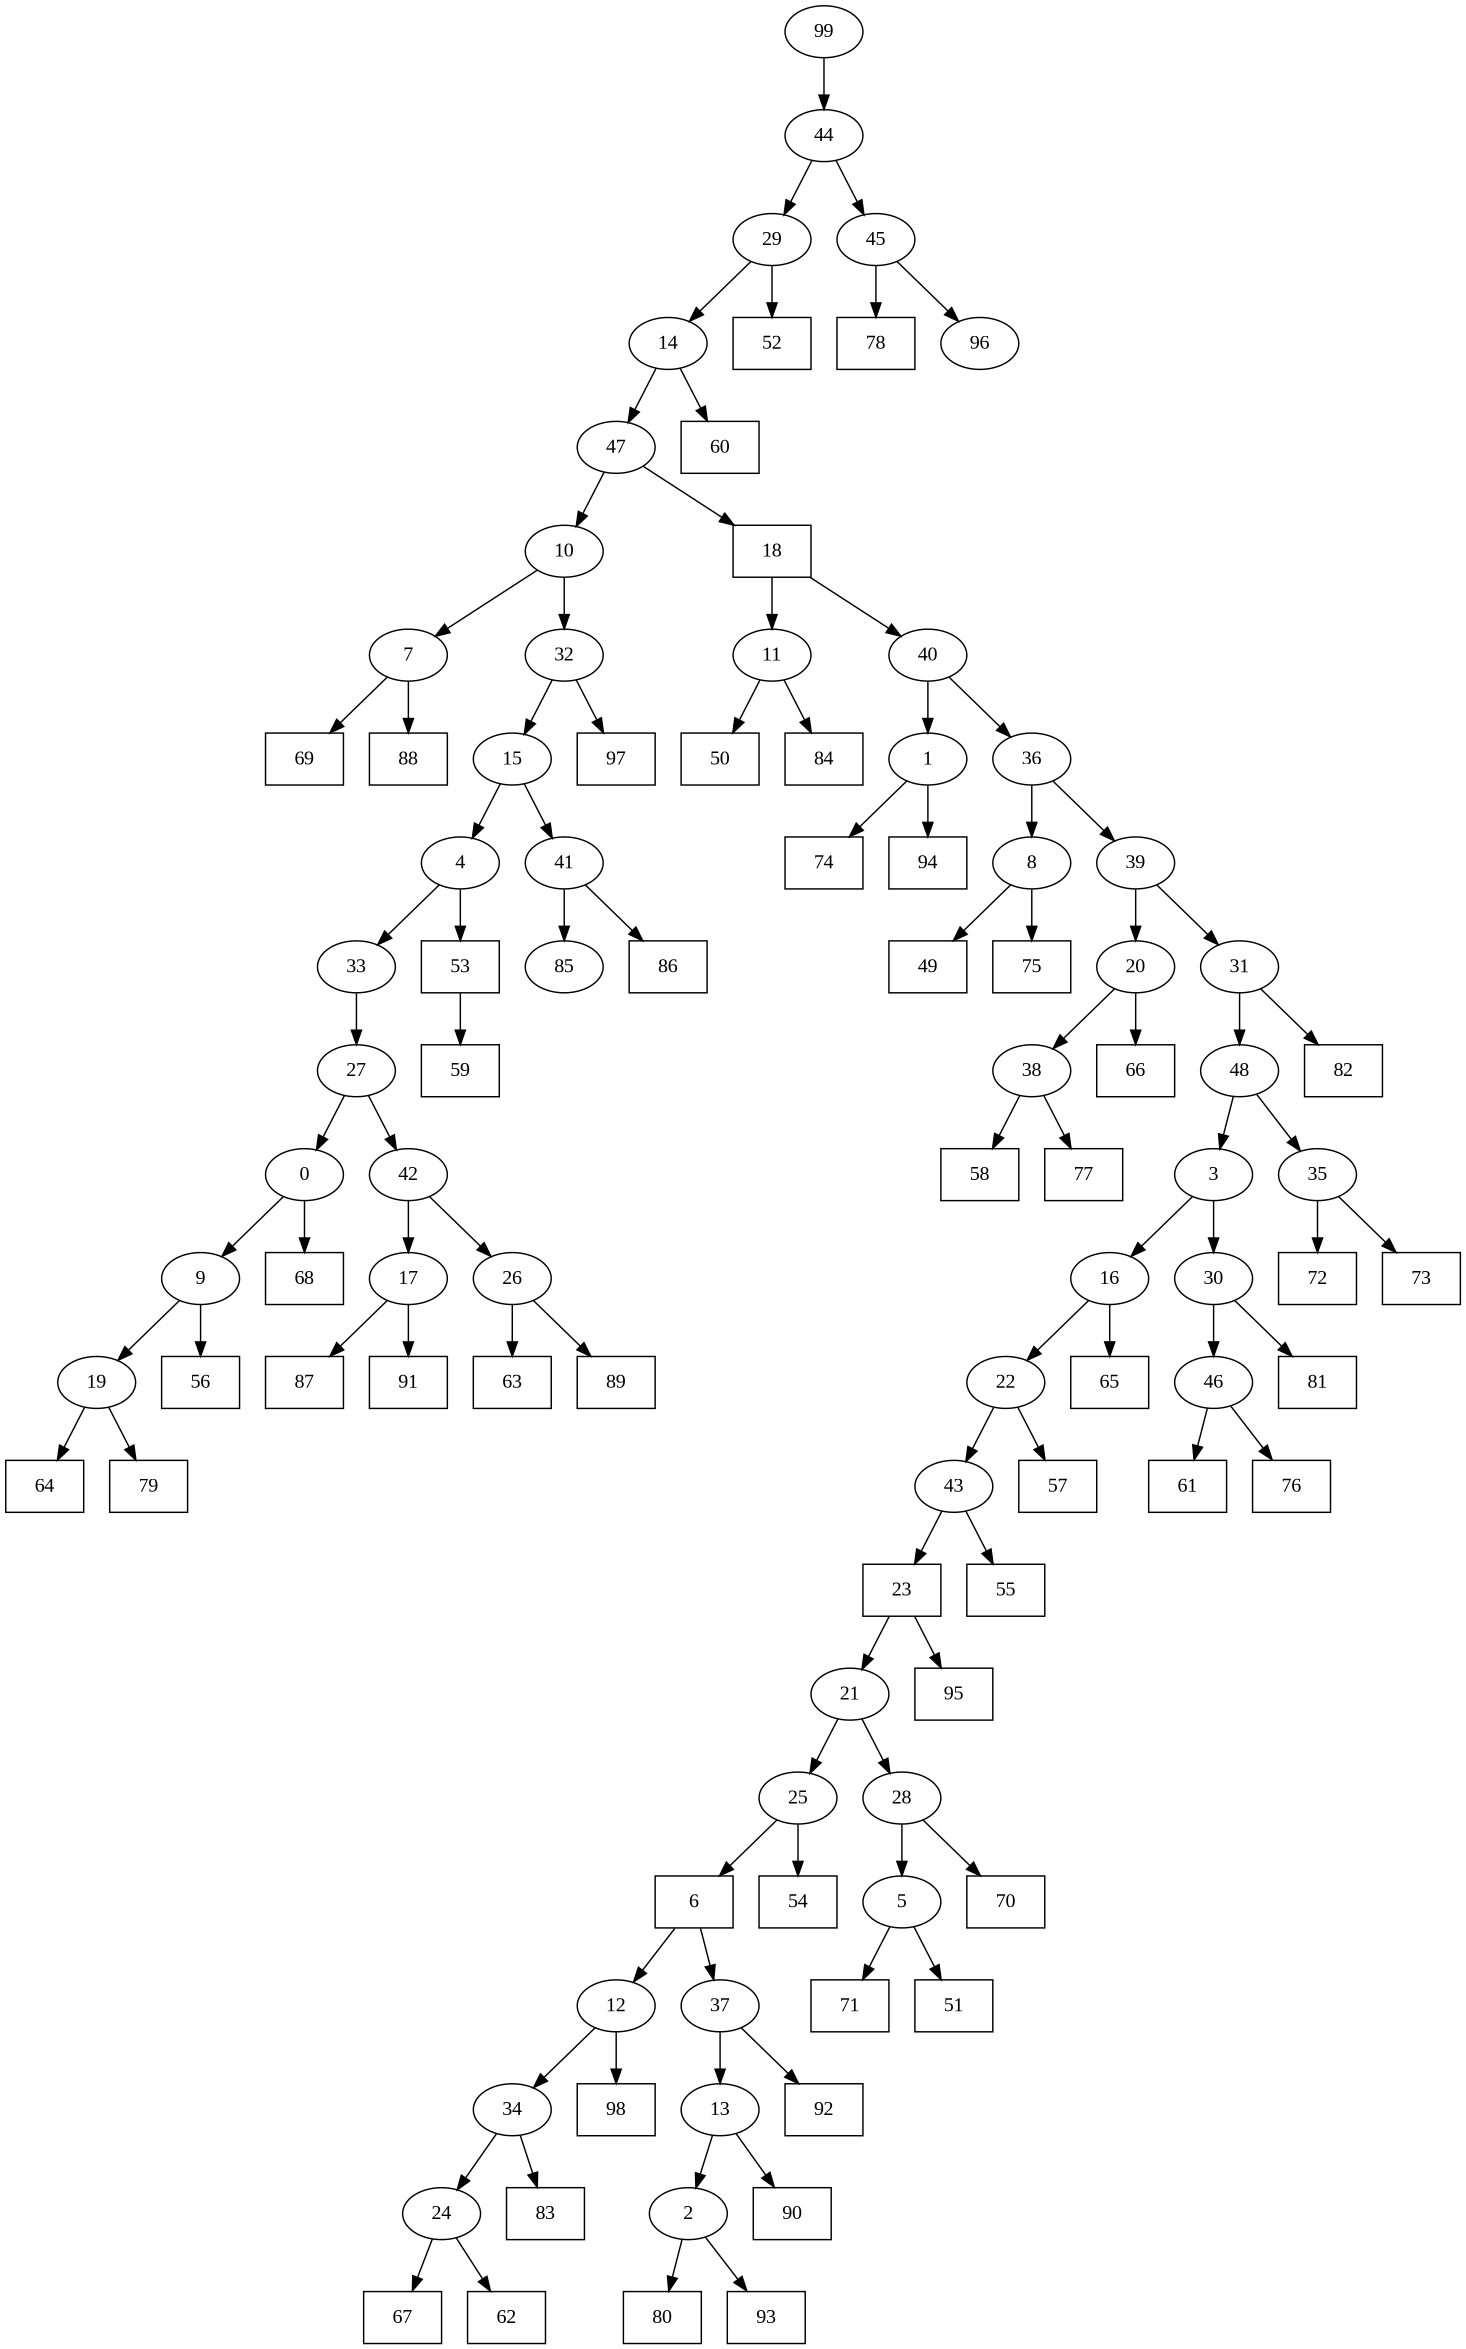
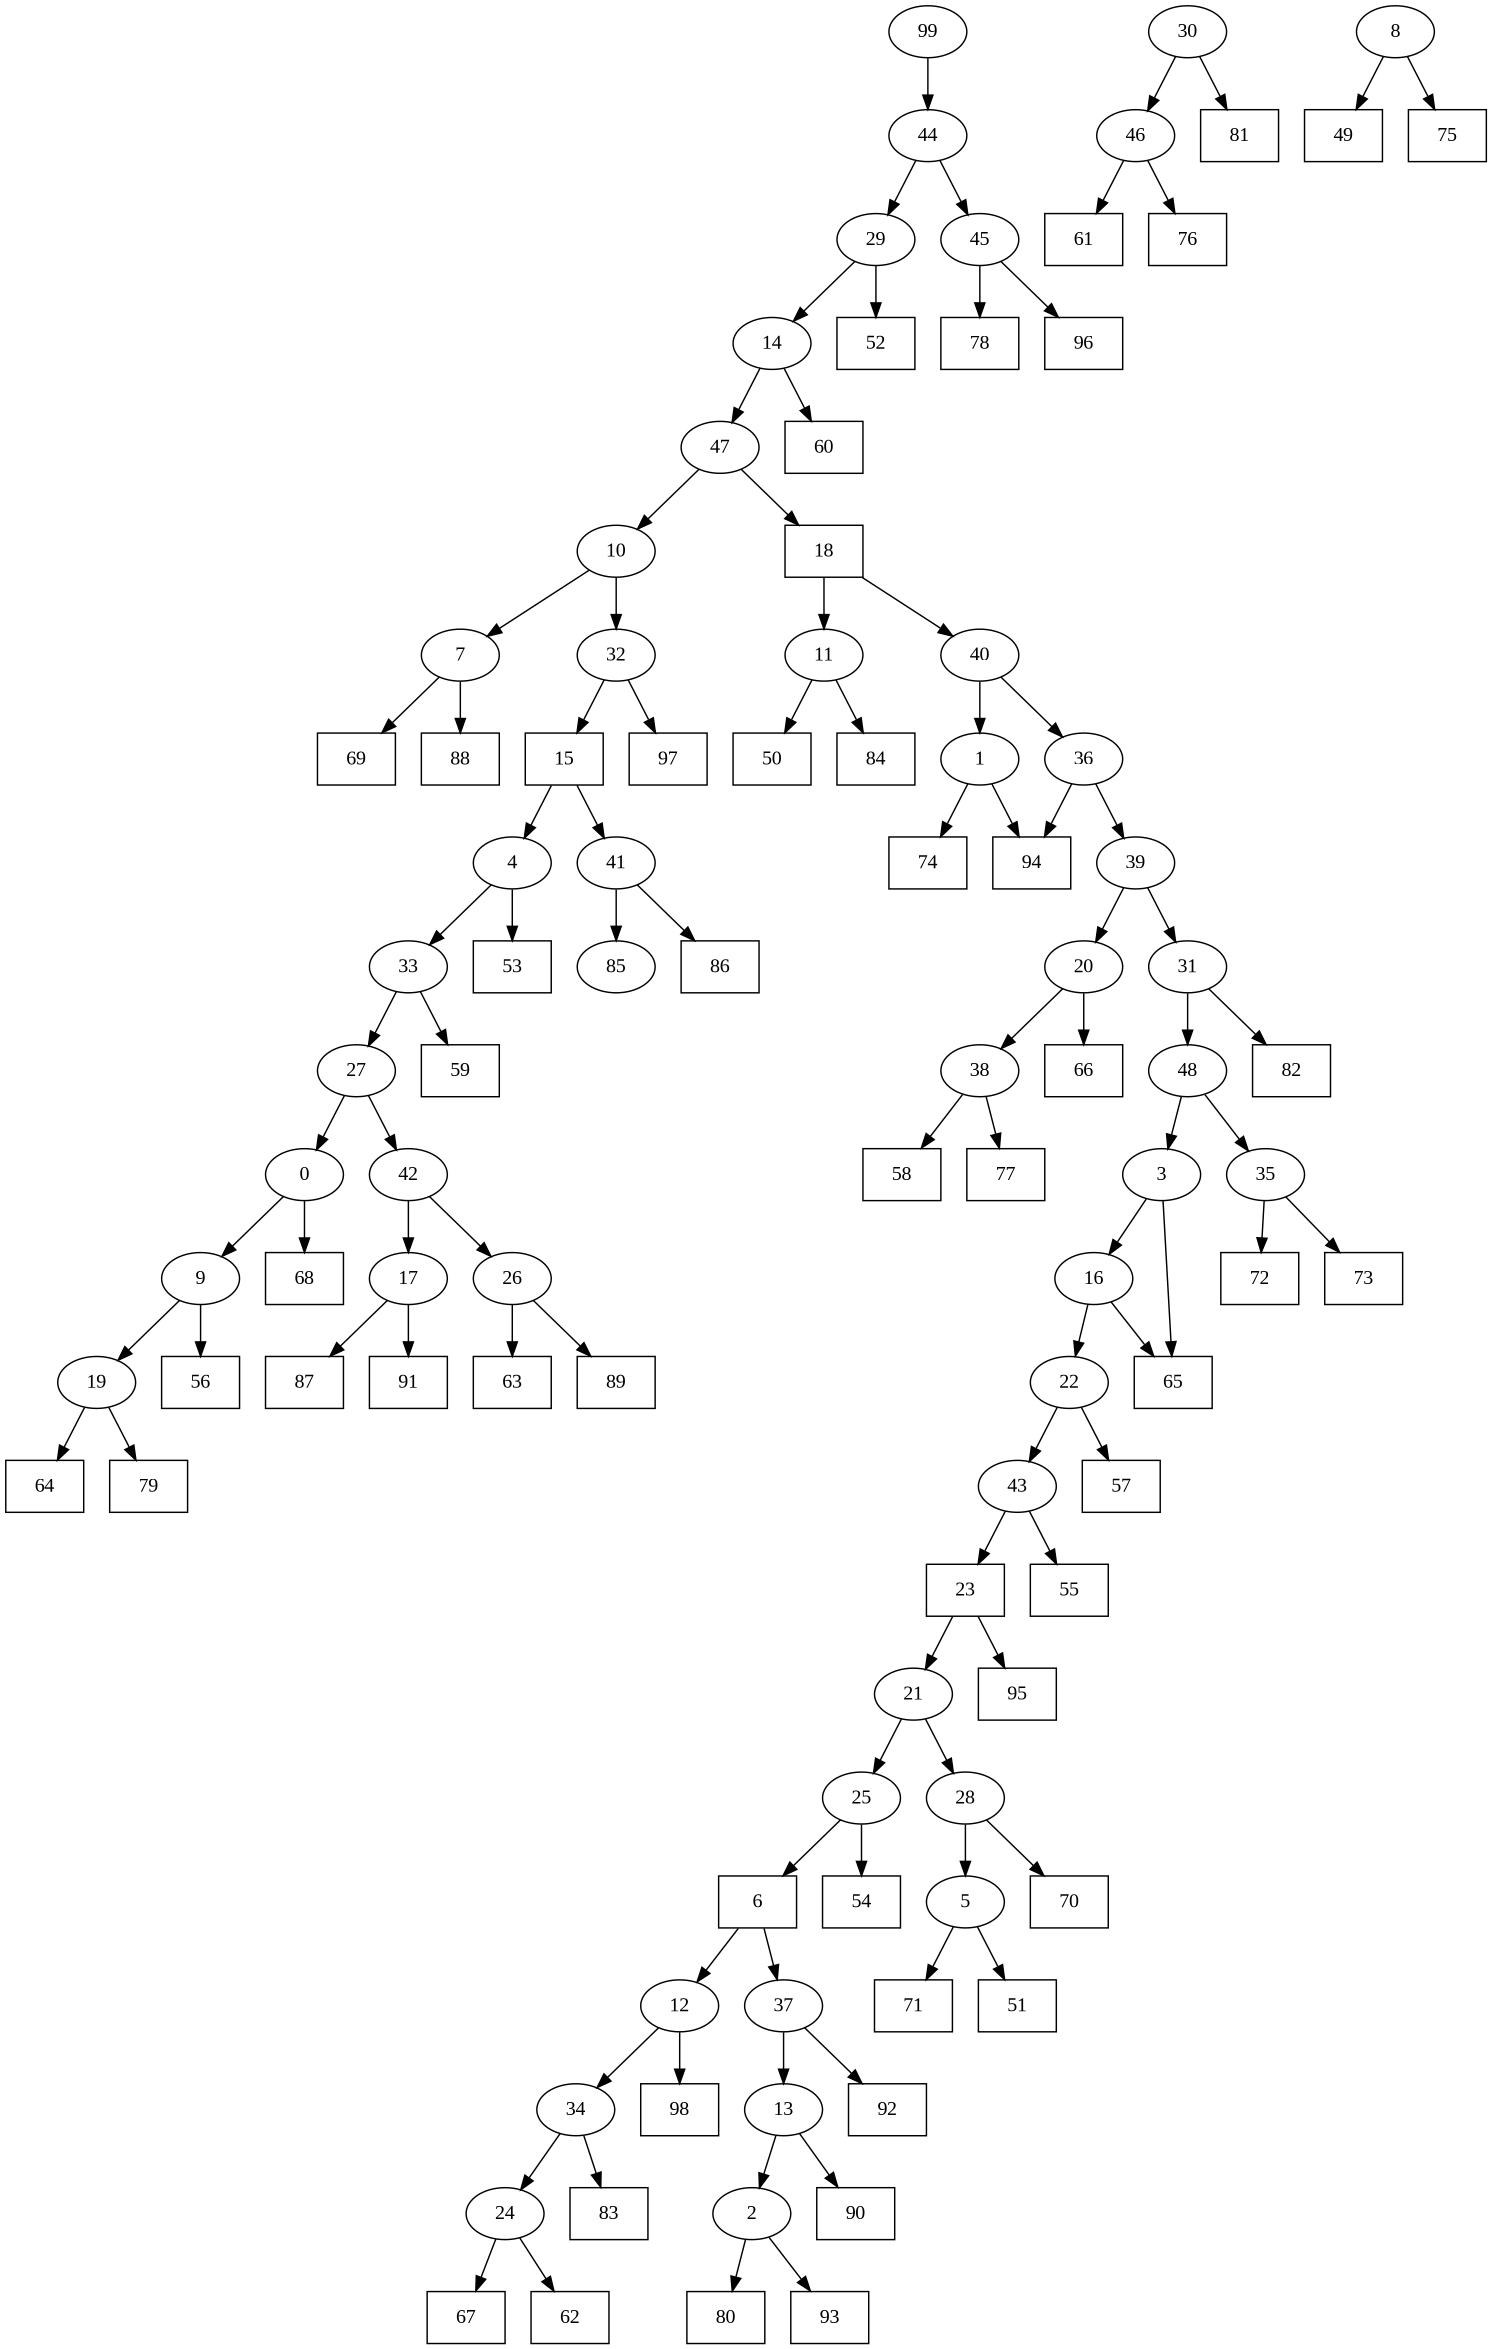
  digraph {
    fontname="Liberation Serif"
    node [fontname="Liberation Serif" shape=box]
    edge [fontname="Liberation Serif"]
    n1 [label=0 shape=""]
    n2 [label=9 shape=""]
    n3 [label=68]
    n4 [label=19 shape=""]
    n5 [label=56]
    n6 [label=1 shape=""]
    n7 [label=74]
    n8 [label=94]
    n9 [label=2 shape=""]
    n10 [label=80]
    n11 [label=93]
    n12 [label=3 shape=""]
    n13 [label=16 shape=""]
    n14 [label=30 shape=""]
    n15 [label=22 shape=""]
    n16 [label=65]
    n17 [label=46 shape=""]
    n18 [label=81]
    n19 [label=4 shape=""]
    n20 [label=33 shape=""]
    n21 [label=53]
    n22 [label=27 shape=""]
    n23 [label=59]
    n24 [label=5 shape=""]
    n25 [label=71]
    n26 [label=51]
    n27 [label=6]
    n28 [label=12 shape=""]
    n29 [label=37 shape=""]
    n30 [label=34 shape=""]
    n31 [label=98]
    n32 [label=13 shape=""]
    n33 [label=92]
    n34 [label=7 shape=""]
    n35 [label=69]
    n36 [label=88]
    n37 [label=8 shape=""]
    n38 [label=49]
    n39 [label=75]
    n40 [label=64]
    n41 [label=79]
    n42 [label=10 shape=""]
    n43 [label=32 shape=""]
-   n44 [label=15 shape=""]
+   n44 [label=15]
    n45 [label=97]
    n46 [label=11 shape=""]
    n47 [label=50]
    n48 [label=84]
    n49 [label=24 shape=""]
    n50 [label=83]
    n51 [label=90]
    n52 [label=14 shape=""]
    n53 [label=47 shape=""]
    n54 [label=60]
    n55 [label=18]
    n56 [label=41 shape=""]
    n57 [label=85 shape=ellipse]
    n58 [label=86]
    n59 [label=43 shape=""]
    n60 [label=57]
    n61 [label=17 shape=""]
    n62 [label=87]
    n63 [label=91]
    n64 [label=40 shape=""]
    n65 [label=36 shape=""]
    n66 [label=20 shape=""]
    n67 [label=38 shape=""]
    n68 [label=66]
    n69 [label=58]
    n70 [label=77]
    n71 [label=21 shape=""]
    n72 [label=25 shape=""]
    n73 [label=28 shape=""]
    n74 [label=54]
    n75 [label=70]
    n76 [label=23]
    n77 [label=55]
    n78 [label=95]
    n79 [label=67]
    n80 [label=62]
    n81 [label=26 shape=""]
    n82 [label=63]
    n83 [label=89]
    n84 [label=42 shape=""]
    n85 [label=29 shape=""]
    n86 [label=52]
    n87 [label=61]
    n88 [label=76]
    n89 [label=31 shape=""]
    n90 [label=48 shape=""]
    n91 [label=82]
    n92 [label=35 shape=""]
    n93 [label=72]
    n94 [label=73]
    n95 [label=39 shape=""]
    n96 [label=44 shape=""]
    n97 [label=45 shape=""]
    n98 [label=78]
-   n99 [label=96 shape=ellipse]
+   n99 [label=96]
    n100 [label=99 shape=""]
    n1 -> n2
    n1 -> n3
    n2 -> n4
    n2 -> n5
    n4 -> n40
    n4 -> n41
    n6 -> n7
    n6 -> n8
    n9 -> n10
    n9 -> n11
    n12 -> n13
-   n12 -> n14
+   n12 -> n16
    n13 -> n15
    n13 -> n16
    n14 -> n17
    n14 -> n18
    n15 -> n59
    n15 -> n60
    n17 -> n87
    n17 -> n88
    n19 -> n20
    n19 -> n21
    n20 -> n22
-   n21 -> n23
+   n20 -> n23
    n22 -> n1
    n22 -> n84
    n24 -> n25
    n24 -> n26
    n27 -> n28
    n27 -> n29
    n28 -> n30
    n28 -> n31
    n29 -> n32
    n29 -> n33
    n30 -> n49
    n30 -> n50
    n32 -> n9
    n32 -> n51
    n34 -> n35
    n34 -> n36
    n37 -> n38
    n37 -> n39
    n42 -> n34
    n42 -> n43
    n43 -> n44
    n43 -> n45
    n44 -> n19
    n44 -> n56
    n46 -> n47
    n46 -> n48
    n49 -> n79
    n49 -> n80
    n52 -> n53
    n52 -> n54
    n53 -> n42
    n53 -> n55
    n55 -> n46
    n55 -> n64
    n56 -> n57
    n56 -> n58
    n59 -> n76
    n59 -> n77
    n61 -> n62
    n61 -> n63
    n64 -> n6
    n64 -> n65
-   n65 -> n37
+   n65 -> n8
    n65 -> n95
    n66 -> n67
    n66 -> n68
    n67 -> n69
    n67 -> n70
    n71 -> n72
    n71 -> n73
    n72 -> n27
    n72 -> n74
    n73 -> n24
    n73 -> n75
    n76 -> n71
    n76 -> n78
    n81 -> n82
    n81 -> n83
    n84 -> n61
    n84 -> n81
    n85 -> n52
    n85 -> n86
    n89 -> n90
    n89 -> n91
    n90 -> n12
    n90 -> n92
    n92 -> n93
    n92 -> n94
    n95 -> n66
    n95 -> n89
    n96 -> n85
    n96 -> n97
    n97 -> n98
    n97 -> n99
    n100 -> n96
  }
